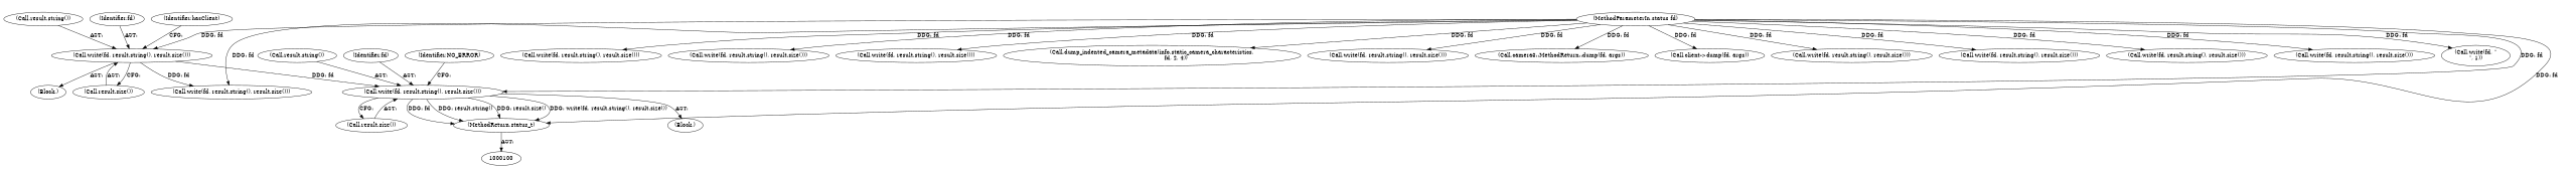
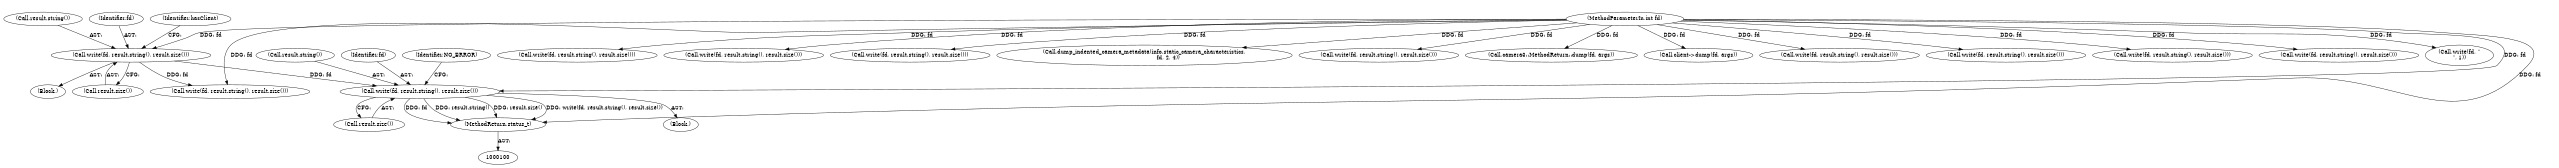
  digraph {
    n1 [label="(Call,write(fd, result.string(), result.size()))"]
    n2 [label="(Block,)"]
    n3 [label="(Call,result.size())"]
    n4 [label="(MethodReturn,status_t)"]
    1000100
    n6 [label="(Call,write(fd, result.string(), result.size()))"]
    n7 [label="(Block,)"]
    n8 [label="(Call,result.size())"]
    n9 [label="(Call,write(fd, result.string(), result.size()))"]
-   n10 [label="(MethodParameterIn,status fd)"]
+   n10 [label="(MethodParameterIn,int fd)"]
    n11 [label="(Call,write(fd, result.string(), result.size()))"]
    n12 [label="(Call,write(fd, result.string(), result.size()))"]
    n13 [label="(Call,write(fd, result.string(), result.size()))"]
    n14 [label="(Call,dump_indented_camera_metadata(info.static_camera_characteristics,\n                            fd, 2, 4))"]
    n15 [label="(Call,write(fd, result.string(), result.size()))"]
    n16 [label="(Call,camera3::MethodReturn::dump(fd, args))"]
    n17 [label="(Call,client->dump(fd, args))"]
    n18 [label="(Call,write(fd, result.string(), result.size()))"]
    n19 [label="(Call,write(fd, result.string(), result.size()))"]
    n20 [label="(Call,write(fd, result.string(), result.size()))"]
    n21 [label="(Call,write(fd, result.string(), result.size()))"]
    n22 [label="(Call,write(fd, \"\n\", 1))"]
    n23 [label="(Call,result.string())"]
    n24 [label="(Call,result.string())"]
    n25 [label="(Identifier,fd)"]
    n26 [label="(Identifier,fd)"]
    n27 [label="(Identifier,hasClient)"]
    n28 [label="(Identifier,NO_ERROR)"]
    n1 -> n2 [label="AST: "]
    n1 -> n3 [label="CFG: "]
    n1 -> n4 [label="DDG: result.string()"]
    n1 -> n4 [label="DDG: result.size()"]
    n1 -> n4 [label="DDG: write(fd, result.string(), result.size())"]
    n1 -> n4 [label="DDG: fd"]
    n3 -> n1 [label="AST: "]
    n4 -> 1000100 [label="AST: "]
    n6 -> n1 [label="DDG: fd"]
    n6 -> n7 [label="AST: "]
    n6 -> n8 [label="CFG: "]
    n6 -> n9 [label="DDG: fd"]
    n8 -> n6 [label="AST: "]
    n10 -> n1 [label="DDG: fd"]
    n10 -> n4 [label="DDG: fd"]
    n10 -> n6 [label="DDG: fd"]
    n10 -> n9 [label="DDG: fd"]
    n10 -> n11 [label="DDG: fd"]
    n10 -> n12 [label="DDG: fd"]
    n10 -> n13 [label="DDG: fd"]
    n10 -> n14 [label="DDG: fd"]
    n10 -> n15 [label="DDG: fd"]
    n10 -> n16 [label="DDG: fd"]
    n10 -> n17 [label="DDG: fd"]
    n10 -> n18 [label="DDG: fd"]
    n10 -> n19 [label="DDG: fd"]
    n10 -> n20 [label="DDG: fd"]
    n10 -> n21 [label="DDG: fd"]
    n10 -> n22 [label="DDG: fd"]
    n23 -> n1 [label="AST: "]
    n24 -> n6 [label="AST: "]
    n25 -> n1 [label="AST: "]
    n26 -> n6 [label="AST: "]
    n27 -> n6 [label="CFG: "]
    n28 -> n1 [label="CFG: "]
  }
